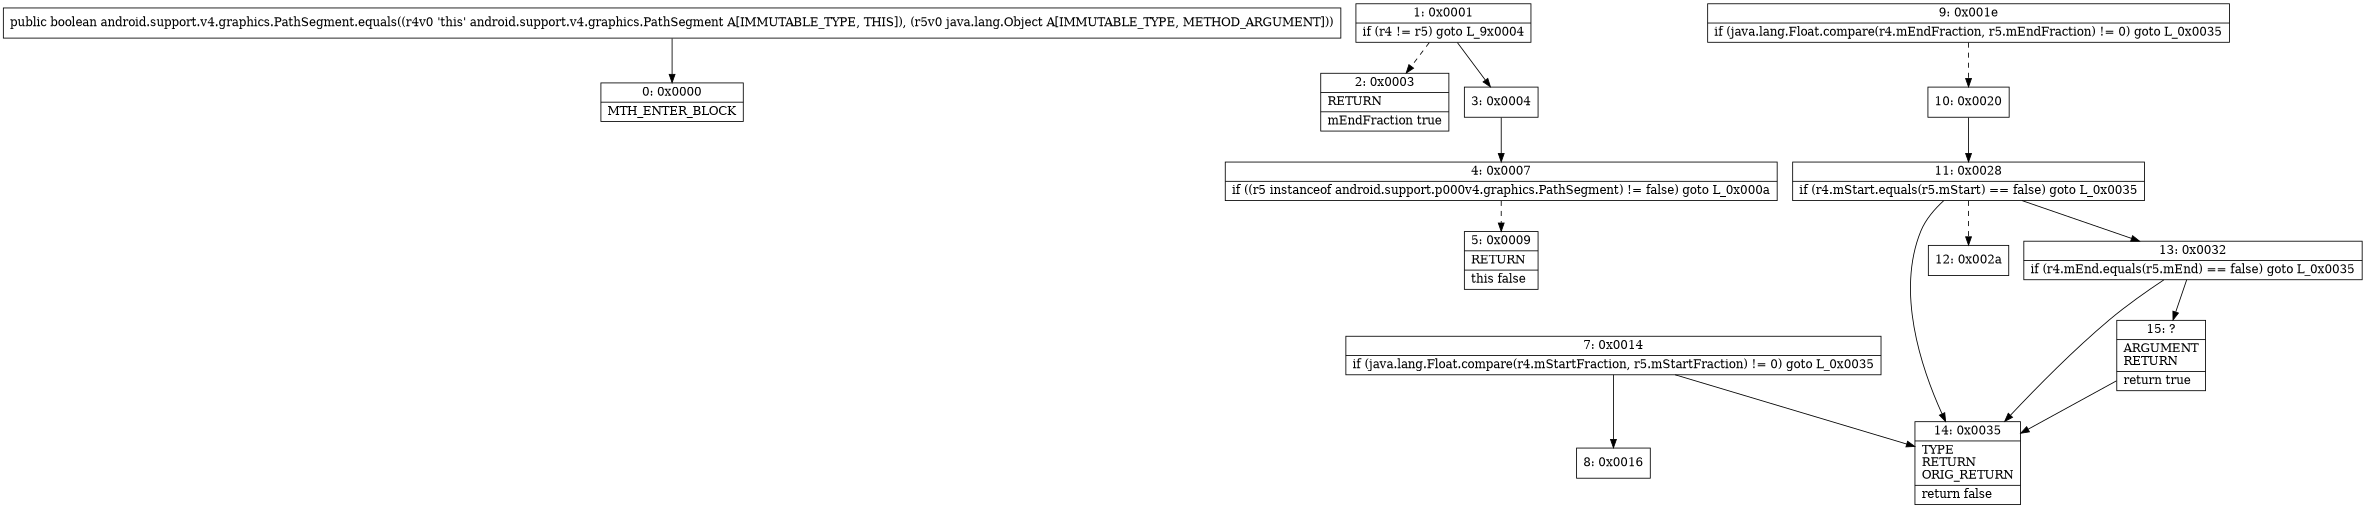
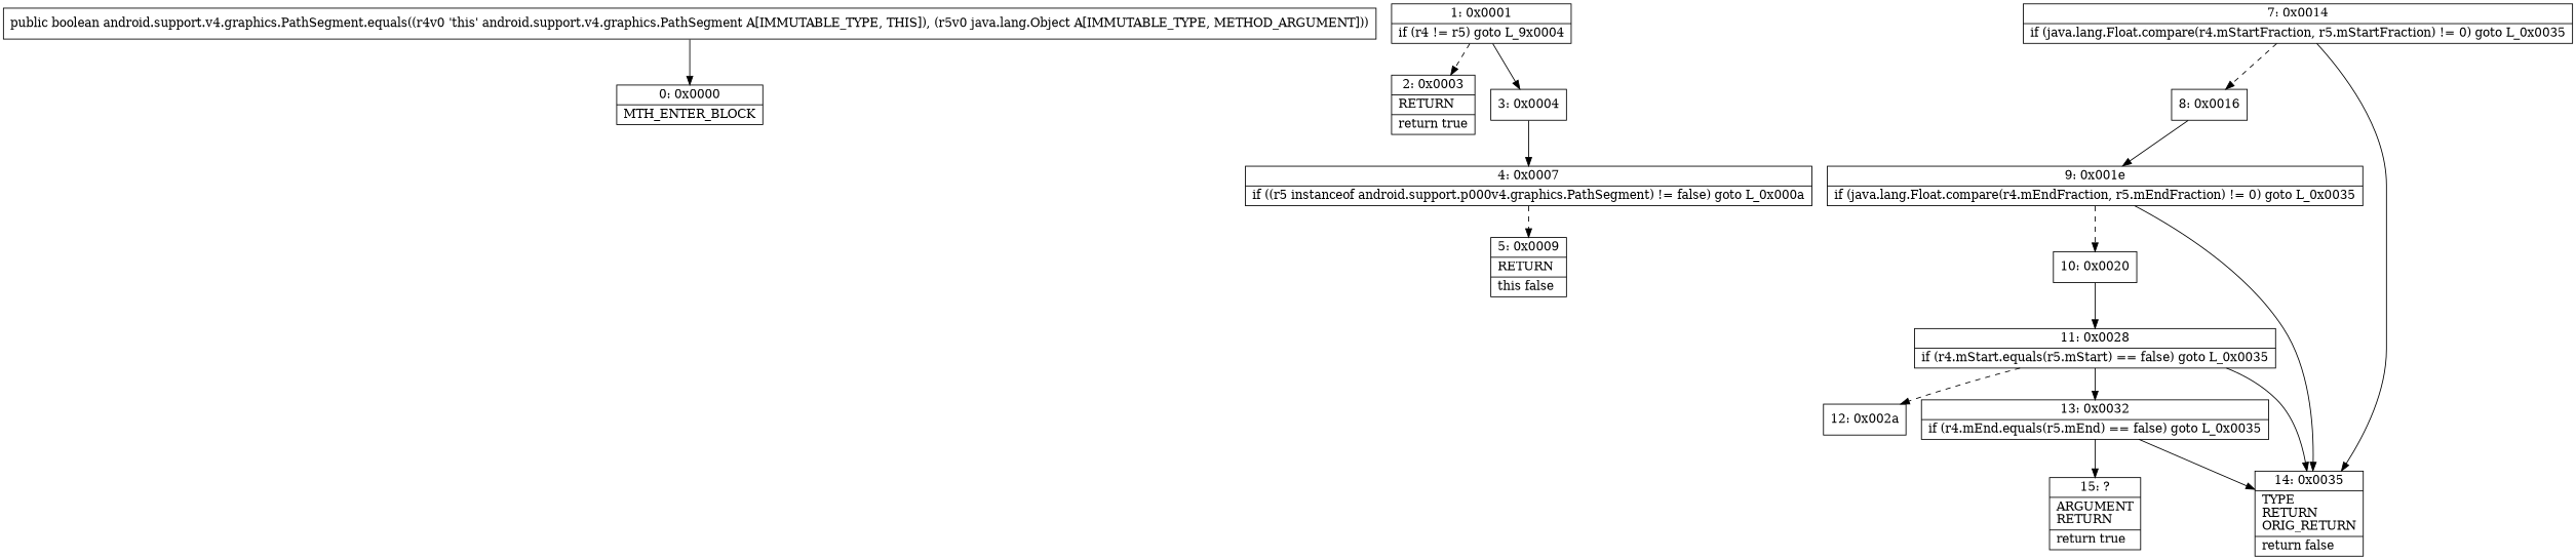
  digraph {
    node [shape=record]
    n1 [label="{0\:\ 0x0000|MTH_ENTER_BLOCK\l}"]
    n2 [label="{1\:\ 0x0001|if (r4 != r5) goto L_9x0004\l}"]
-   n3 [label="{2\:\ 0x0003|RETURN\l|mEndFraction true\l}"]
+   n3 [label="{2\:\ 0x0003|RETURN\l|return true\l}"]
    n4 [label="{3\:\ 0x0004}"]
    n5 [label="{4\:\ 0x0007|if ((r5 instanceof android.support.p000v4.graphics.PathSegment) != false) goto L_0x000a\l}"]
    n6 [label="{5\:\ 0x0009|RETURN\l|this false\l}"]
    n7 [label="{7\:\ 0x0014|if (java.lang.Float.compare(r4.mStartFraction, r5.mStartFraction) != 0) goto L_0x0035\l}"]
    n8 [label="{8\:\ 0x0016}"]
    n9 [label="{14\:\ 0x0035|TYPE\lRETURN\lORIG_RETURN\l|return false\l}"]
    n10 [label="{9\:\ 0x001e|if (java.lang.Float.compare(r4.mEndFraction, r5.mEndFraction) != 0) goto L_0x0035\l}"]
    n11 [label="{10\:\ 0x0020}"]
    n12 [label="{11\:\ 0x0028|if (r4.mStart.equals(r5.mStart) == false) goto L_0x0035\l}"]
    n13 [label="{12\:\ 0x002a}"]
    n14 [label="{13\:\ 0x0032|if (r4.mEnd.equals(r5.mEnd) == false) goto L_0x0035\l}"]
    n15 [label="{15\:\ ?|ARGUMENT\lRETURN\l|return true\l}"]
    n16 [label="{public boolean android.support.v4.graphics.PathSegment.equals((r4v0 'this' android.support.v4.graphics.PathSegment A[IMMUTABLE_TYPE, THIS]), (r5v0 java.lang.Object A[IMMUTABLE_TYPE, METHOD_ARGUMENT])) }"]
    n2 -> n3 [style=dashed]
    n2 -> n4
    n4 -> n5
    n5 -> n6 [style=dashed]
-   n7 -> n8 [style=solid]
+   n7 -> n8 [style=dashed]
    n7 -> n9
-   n15 -> n9
+   n8 -> n10
+   n10 -> n9
    n10 -> n11 [style=dashed]
    n11 -> n12
    n12 -> n9
    n12 -> n13 [style=dashed]
    n12 -> n14
    n14 -> n9
    n14 -> n15 [style=solid]
    n16 -> n1
  }
